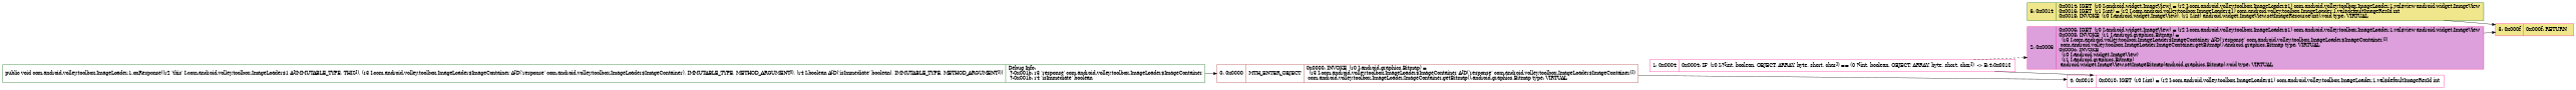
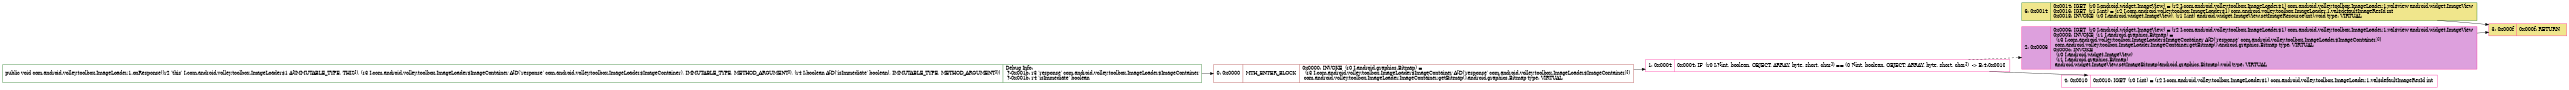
  digraph {
    rankdir=LR
    node [color=deeppink fillcolor=white shape=record style=filled]
-   n1 [color=brown label="{0\:\ 0x0000|MTH_ENTER_OBJECT\l|0x0000: INVOKE  (r0 I:android.graphics.Bitmap) = \l  (r3 I:com.android.volley.toolbox.ImageLoader$ImageContainer A[D('response' com.android.volley.toolbox.ImageLoader$ImageContainer)])\l com.android.volley.toolbox.ImageLoader.ImageContainer.getBitmap():android.graphics.Bitmap type: VIRTUAL \l}"]
+   n1 [color=brown label="{0\:\ 0x0000|MTH_ENTER_BLOCK\l|0x0000: INVOKE  (r0 I:android.graphics.Bitmap) = \l  (r3 I:com.android.volley.toolbox.ImageLoader$ImageContainer A[D('response' com.android.volley.toolbox.ImageLoader$ImageContainer)])\l com.android.volley.toolbox.ImageLoader.ImageContainer.getBitmap():android.graphics.Bitmap type: VIRTUAL \l}"]
    n2 [label="{1\:\ 0x0004|0x0004: IF  (r0 I:?[int, boolean, OBJECT, ARRAY, byte, short, char]) == (0 ?[int, boolean, OBJECT, ARRAY, byte, short, char])  \-\> B:4:0x0010 \l}"]
    n3 [fillcolor=plum label="{2\:\ 0x0006|0x0006: IGET  (r0 I:android.widget.ImageView) = (r2 I:com.android.volley.toolbox.ImageLoader$1) com.android.volley.toolbox.ImageLoader.1.val$view android.widget.ImageView \l0x0008: INVOKE  (r1 I:android.graphics.Bitmap) = \l  (r3 I:com.android.volley.toolbox.ImageLoader$ImageContainer A[D('response' com.android.volley.toolbox.ImageLoader$ImageContainer)])\l com.android.volley.toolbox.ImageLoader.ImageContainer.getBitmap():android.graphics.Bitmap type: VIRTUAL \l0x000c: INVOKE  \l  (r0 I:android.widget.ImageView)\l  (r1 I:android.graphics.Bitmap)\l android.widget.ImageView.setImageBitmap(android.graphics.Bitmap):void type: VIRTUAL \l}"]
    n4 [label="{4\:\ 0x0010|0x0010: IGET  (r0 I:int) = (r2 I:com.android.volley.toolbox.ImageLoader$1) com.android.volley.toolbox.ImageLoader.1.val$defaultImageResId int \l}"]
    n5 [fillcolor=khaki label="{3\:\ 0x000f|0x000f: RETURN   \l}"]
    n6 [color=darkgreen fillcolor=khaki label="{6\:\ 0x0014|0x0014: IGET  (r0 I:android.widget.ImageView) = (r2 I:com.android.volley.toolbox.ImageLoader$1) com.android.volley.toolbox.ImageLoader.1.val$view android.widget.ImageView \l0x0016: IGET  (r1 I:int) = (r2 I:com.android.volley.toolbox.ImageLoader$1) com.android.volley.toolbox.ImageLoader.1.val$defaultImageResId int \l0x0018: INVOKE  (r0 I:android.widget.ImageView), (r1 I:int) android.widget.ImageView.setImageResource(int):void type: VIRTUAL \l}"]
    n7 [color=darkgreen label="{public void com.android.volley.toolbox.ImageLoader.1.onResponse((r2 'this' I:com.android.volley.toolbox.ImageLoader$1 A[IMMUTABLE_TYPE, THIS]), (r3 I:com.android.volley.toolbox.ImageLoader$ImageContainer A[D('response' com.android.volley.toolbox.ImageLoader$ImageContainer), IMMUTABLE_TYPE, METHOD_ARGUMENT]), (r4 I:boolean A[D('isImmediate' boolean), IMMUTABLE_TYPE, METHOD_ARGUMENT]))  | Debug Info:\l  ?\-0x001b: r3 'response' com.android.volley.toolbox.ImageLoader$ImageContainer\l  ?\-0x001b: r4 'isImmediate' boolean\l}"]
-   n1 -> n4
+   n1 -> n2
    n2 -> n3 [style=dashed]
    n2 -> n4
    n3 -> n5
    n6 -> n5
    n7 -> n1
  }
